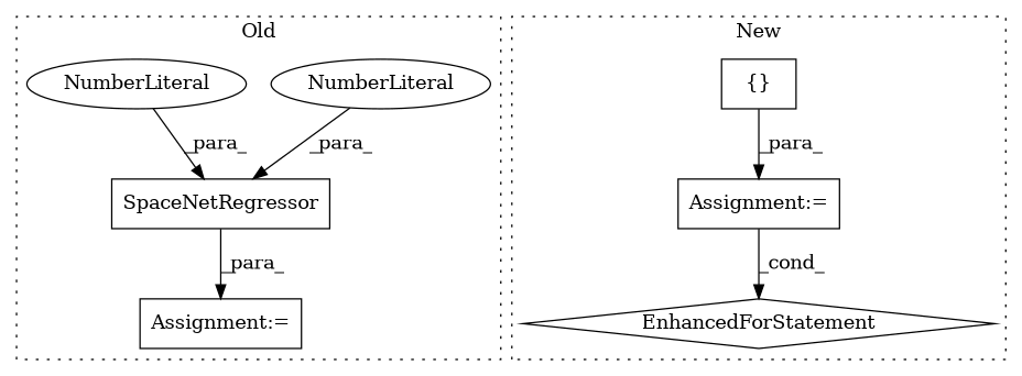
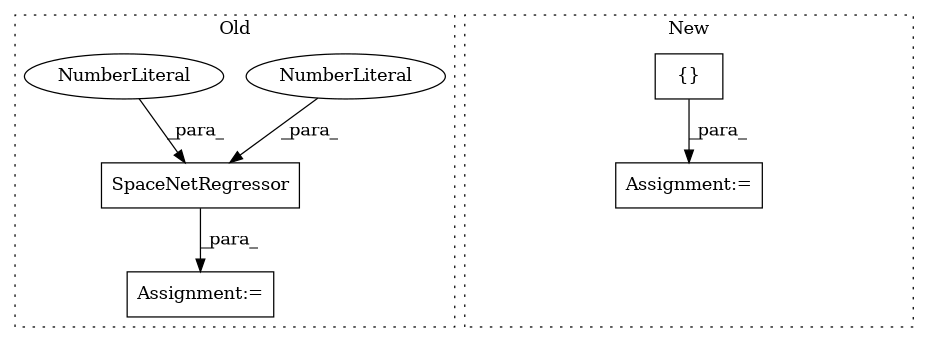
  digraph {
    node [a=34 l=1 s="8047,8161" shape=box]
    n1 [a=32 l="18,1" label=SpaceNetRegressor s="8047,8083"]
    n2 [l=3 label=NumberLiteral s=8080 shape=ellipse]
    n3 [a=7 label="Assignment:=" s=8046]
    n4 [label=NumberLiteral s=8070 shape=ellipse]
    n5 [a=4 l="1,1" label="{}" s="8123,8160"]
-   n6 [a=70 l="57,2" label=EnhancedForStatement shape=diamond]
    n7 [a=7 l="57,2" label="Assignment:="]
    subgraph cluster_1 {
      label=Old
      style=dotted
      n1
      n2
      n3
      n4
    }
    subgraph cluster_2 {
      label=New
      style=dotted
      n5
-     n6
      n7
    }
    n1 -> n3 [label=_para_]
    n2 -> n1 [label=_para_]
    n4 -> n1 [label=_para_]
    n5 -> n7 [label=_para_]
-   n7 -> n6 [label=_cond_]
  }
